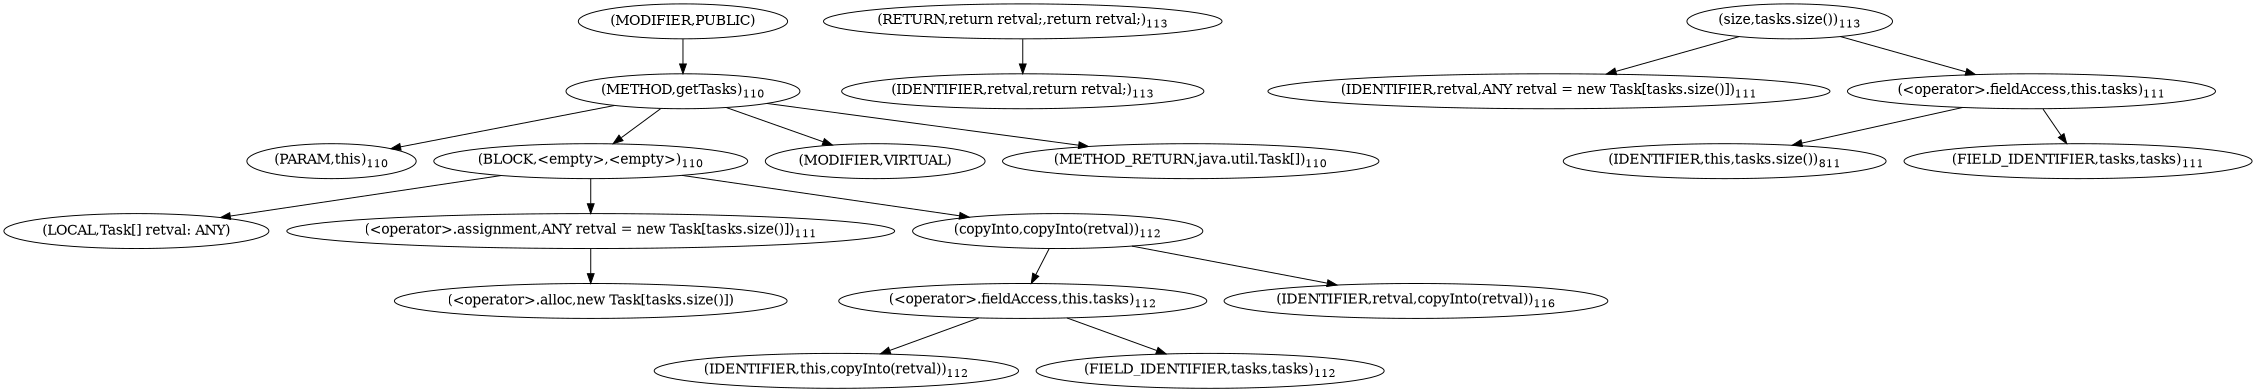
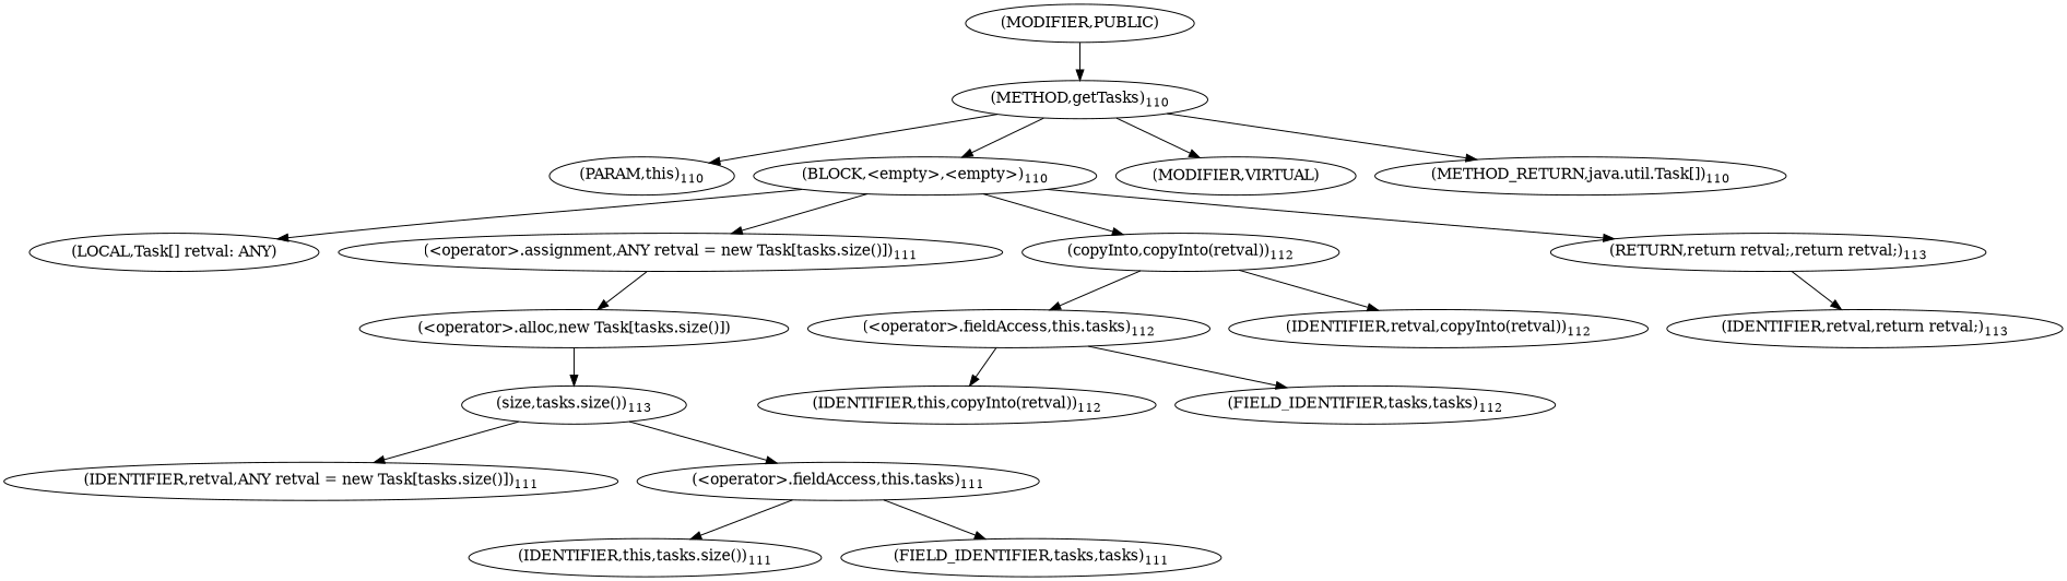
  digraph {
    n1 [label=<(METHOD,getTasks)<SUB>110</SUB>>]
    n2 [label=<(PARAM,this)<SUB>110</SUB>>]
    n3 [label=<(BLOCK,&lt;empty&gt;,&lt;empty&gt;)<SUB>110</SUB>>]
    n4 [label=<(MODIFIER,VIRTUAL)>]
    n5 [label=<(METHOD_RETURN,java.util.Task[])<SUB>110</SUB>>]
    n6 [label=<(LOCAL,Task[] retval: ANY)>]
    n7 [label=<(&lt;operator&gt;.assignment,ANY retval = new Task[tasks.size()])<SUB>111</SUB>>]
    n8 [label=<(copyInto,copyInto(retval))<SUB>112</SUB>>]
    n9 [label=<(RETURN,return retval;,return retval;)<SUB>113</SUB>>]
    n10 [label=<(MODIFIER,PUBLIC)>]
    n11 [label=<(&lt;operator&gt;.alloc,new Task[tasks.size()])>]
    n12 [label=<(&lt;operator&gt;.fieldAccess,this.tasks)<SUB>112</SUB>>]
-   n13 [label=<(IDENTIFIER,retval,copyInto(retval))<SUB>116</SUB>>]
+   n13 [label=<(IDENTIFIER,retval,copyInto(retval))<SUB>112</SUB>>]
    n14 [label=<(IDENTIFIER,retval,return retval;)<SUB>113</SUB>>]
    n15 [label=<(IDENTIFIER,retval,ANY retval = new Task[tasks.size()])<SUB>111</SUB>>]
    n16 [label=<(size,tasks.size())<SUB>113</SUB>>]
    n17 [label=<(&lt;operator&gt;.fieldAccess,this.tasks)<SUB>111</SUB>>]
-   n18 [label=<(IDENTIFIER,this,tasks.size())<SUB>811</SUB>>]
+   n18 [label=<(IDENTIFIER,this,tasks.size())<SUB>111</SUB>>]
    n19 [label=<(FIELD_IDENTIFIER,tasks,tasks)<SUB>111</SUB>>]
    n20 [label=<(IDENTIFIER,this,copyInto(retval))<SUB>112</SUB>>]
    n21 [label=<(FIELD_IDENTIFIER,tasks,tasks)<SUB>112</SUB>>]
    n1 -> n2
    n1 -> n3
    n1 -> n4
    n1 -> n5
    n3 -> n6
    n3 -> n7
    n3 -> n8
+   n3 -> n9
    n7 -> n11
    n8 -> n12
    n8 -> n13
    n9 -> n14
    n10 -> n1
+   n11 -> n16
    n12 -> n20
    n12 -> n21
    n16 -> n15
    n16 -> n17
    n17 -> n18
    n17 -> n19
  }
